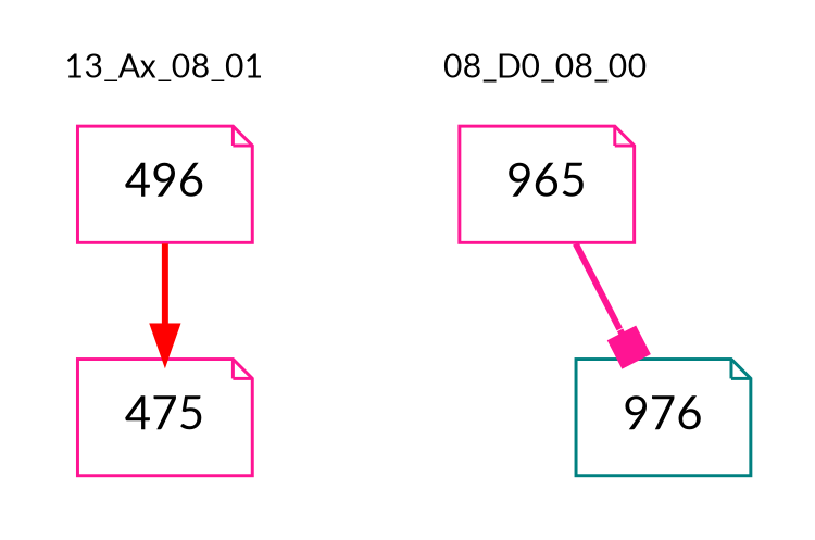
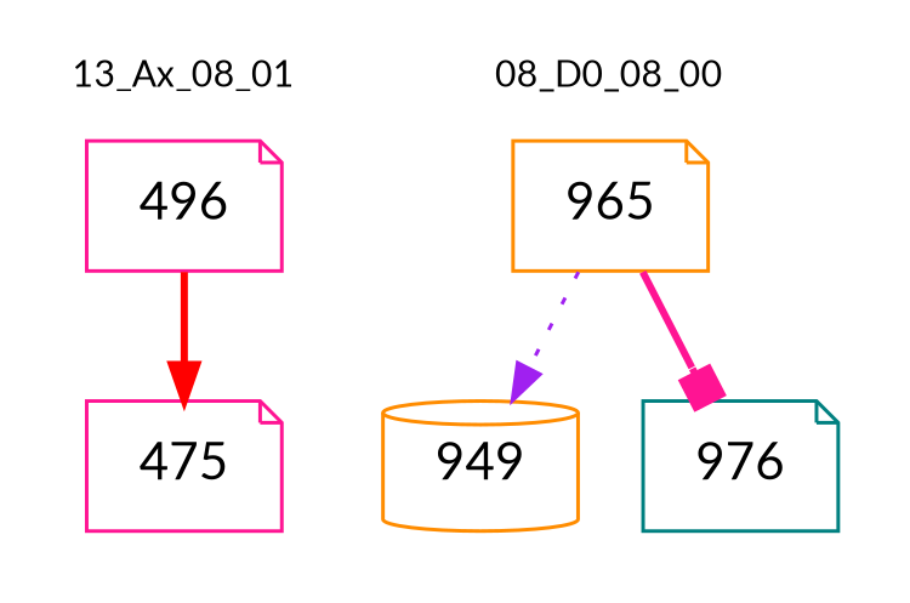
  digraph {
    fontname=Lato
    node [color=deeppink fontname=Lato shape=note]
    edge [arrowhead=normal fontname=Lato style=bold]
    n1 [label=496]
    n2 [label=475]
-   n3 [label=965]
+   n3 [color=darkorange label=965]
+   n4 [color=darkorange label=949 shape=cylinder]
    n5 [color=teal label=976]
    subgraph cluster_1 {
      color=white
      fontsize=10
      label="13_Ax_08_01"
      n1
      n2
    }
    subgraph cluster_2 {
      color=white
      fontsize=10
      label="08_D0_08_00"
      n3
+     n4
      n5
    }
    n1 -> n2 [color=red]
+   n3 -> n4 [color=purple style=dotted]
    n3 -> n5 [arrowhead=box color=deeppink]
  }
